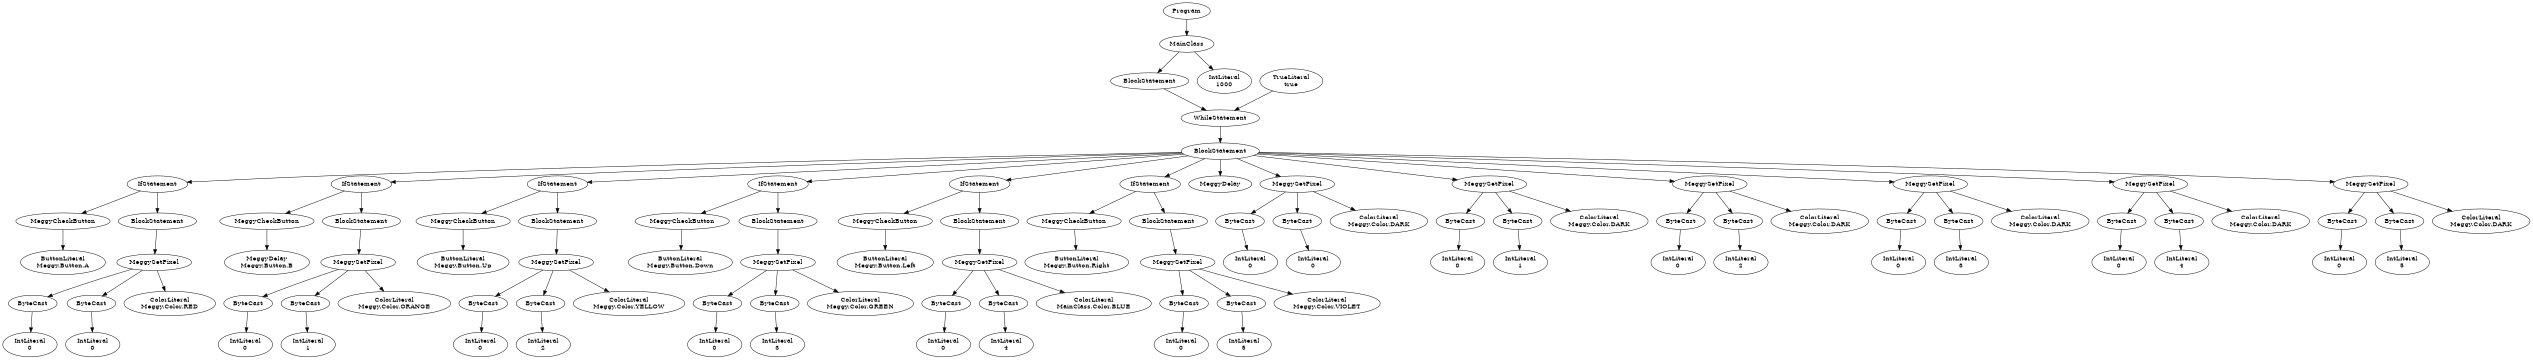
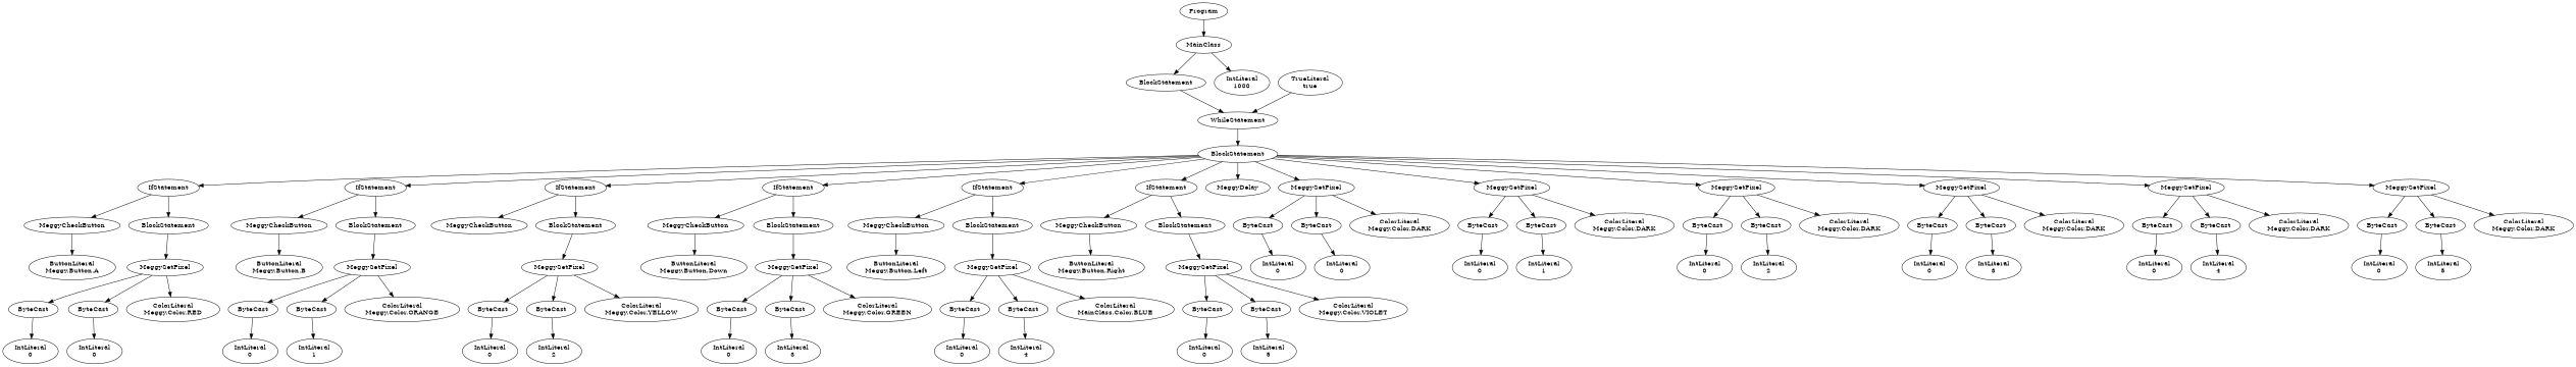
  digraph {
    n1 [label=Program]
    n2 [label=MainClass]
    n3 [label=BlockStatement]
    n4 [label="IntLiteral\n1000"]
    n5 [label=WhileStatement]
    n6 [label=BlockStatement]
    n7 [label="TrueLiteral\ntrue"]
    n8 [label=IfStatement]
    n9 [label=IfStatement]
    n10 [label=IfStatement]
    n11 [label=IfStatement]
    n12 [label=IfStatement]
    n13 [label=IfStatement]
    n14 [label=MeggyDelay]
    n15 [label=MeggySetPixel]
    n16 [label=MeggySetPixel]
    n17 [label=MeggySetPixel]
    n18 [label=MeggySetPixel]
    n19 [label=MeggySetPixel]
    n20 [label=MeggySetPixel]
    n21 [label=MeggyCheckButton]
    n22 [label=BlockStatement]
    n23 [label=MeggyCheckButton]
    n24 [label=BlockStatement]
    n25 [label=MeggyCheckButton]
    n26 [label=BlockStatement]
    n27 [label=MeggyCheckButton]
    n28 [label=BlockStatement]
    n29 [label=MeggyCheckButton]
    n30 [label=BlockStatement]
    n31 [label=MeggyCheckButton]
    n32 [label=BlockStatement]
    n33 [label=ByteCast]
    n34 [label=ByteCast]
    n35 [label="ColorLiteral\nMeggy.Color.DARK"]
    n36 [label=ByteCast]
    n37 [label=ByteCast]
    n38 [label="ColorLiteral\nMeggy.Color.DARK"]
    n39 [label=ByteCast]
    n40 [label=ByteCast]
    n41 [label="ColorLiteral\nMeggy.Color.DARK"]
    n42 [label=ByteCast]
    n43 [label=ByteCast]
    n44 [label="ColorLiteral\nMeggy.Color.DARK"]
    n45 [label=ByteCast]
    n46 [label=ByteCast]
    n47 [label="ColorLiteral\nMeggy.Color.DARK"]
    n48 [label=ByteCast]
    n49 [label=ByteCast]
    n50 [label="ColorLiteral\nMeggy.Color.DARK"]
    n51 [label="ButtonLiteral\nMeggy.Button.A"]
    n52 [label=MeggySetPixel]
    n53 [label=ByteCast]
    n54 [label=ByteCast]
    n55 [label="ColorLiteral\nMeggy.Color.RED"]
    n56 [label="IntLiteral\n0"]
    n57 [label="IntLiteral\n0"]
-   n58 [label="MeggyDelay\nMeggy.Button.B"]
+   n58 [label="ButtonLiteral\nMeggy.Button.B"]
    n59 [label=MeggySetPixel]
    n60 [label=ByteCast]
    n61 [label=ByteCast]
    n62 [label="ColorLiteral\nMeggy.Color.ORANGE"]
    n63 [label="IntLiteral\n0"]
    n64 [label="IntLiteral\n1"]
-   n65 [label="ButtonLiteral\nMeggy.Button.Up"]
    n66 [label=MeggySetPixel]
    n67 [label=ByteCast]
    n68 [label=ByteCast]
    n69 [label="ColorLiteral\nMeggy.Color.YELLOW"]
    n70 [label="IntLiteral\n0"]
    n71 [label="IntLiteral\n2"]
    n72 [label="ButtonLiteral\nMeggy.Button.Down"]
    n73 [label=MeggySetPixel]
    n74 [label=ByteCast]
    n75 [label=ByteCast]
    n76 [label="ColorLiteral\nMeggy.Color.GREEN"]
    n77 [label="IntLiteral\n0"]
    n78 [label="IntLiteral\n3"]
    n79 [label="ButtonLiteral\nMeggy.Button.Left"]
    n80 [label=MeggySetPixel]
    n81 [label=ByteCast]
    n82 [label=ByteCast]
    n83 [label="ColorLiteral\nMainClass.Color.BLUE"]
    n84 [label="IntLiteral\n0"]
    n85 [label="IntLiteral\n4"]
    n86 [label="ButtonLiteral\nMeggy.Button.Right"]
    n87 [label=MeggySetPixel]
    n88 [label=ByteCast]
    n89 [label=ByteCast]
    n90 [label="ColorLiteral\nMeggy.Color.VIOLET"]
    n91 [label="IntLiteral\n0"]
    n92 [label="IntLiteral\n5"]
    n93 [label="IntLiteral\n0"]
    n94 [label="IntLiteral\n0"]
    n95 [label="IntLiteral\n0"]
    n96 [label="IntLiteral\n1"]
    n97 [label="IntLiteral\n0"]
    n98 [label="IntLiteral\n2"]
    n99 [label="IntLiteral\n0"]
    n100 [label="IntLiteral\n3"]
    n101 [label="IntLiteral\n0"]
    n102 [label="IntLiteral\n4"]
    n103 [label="IntLiteral\n0"]
    n104 [label="IntLiteral\n5"]
    n1 -> n2
    n2 -> n3
    n2 -> n4
    n3 -> n5
    n5 -> n6
    n6 -> n8
    n6 -> n9
    n6 -> n10
    n6 -> n11
    n6 -> n12
    n6 -> n13
    n6 -> n14
    n6 -> n15
    n6 -> n16
    n6 -> n17
    n6 -> n18
    n6 -> n19
    n6 -> n20
    n7 -> n5
    n8 -> n21
    n8 -> n22
    n9 -> n23
    n9 -> n24
    n10 -> n25
    n10 -> n26
    n11 -> n27
    n11 -> n28
    n12 -> n29
    n12 -> n30
    n13 -> n31
    n13 -> n32
    n15 -> n33
    n15 -> n34
    n15 -> n35
    n16 -> n36
    n16 -> n37
    n16 -> n38
    n17 -> n39
    n17 -> n40
    n17 -> n41
    n18 -> n42
    n18 -> n43
    n18 -> n44
    n19 -> n45
    n19 -> n46
    n19 -> n47
    n20 -> n48
    n20 -> n49
    n20 -> n50
    n21 -> n51
    n22 -> n52
    n23 -> n58
    n24 -> n59
-   n25 -> n65
    n26 -> n66
    n27 -> n72
    n28 -> n73
    n29 -> n79
    n30 -> n80
    n31 -> n86
    n32 -> n87
    n33 -> n93
    n34 -> n94
    n36 -> n95
    n37 -> n96
    n39 -> n97
    n40 -> n98
    n42 -> n99
    n43 -> n100
    n45 -> n101
    n46 -> n102
    n48 -> n103
    n49 -> n104
    n52 -> n53
    n52 -> n54
    n52 -> n55
    n53 -> n56
    n54 -> n57
    n59 -> n60
    n59 -> n61
    n59 -> n62
    n60 -> n63
    n61 -> n64
    n66 -> n67
    n66 -> n68
    n66 -> n69
    n67 -> n70
    n68 -> n71
    n73 -> n74
    n73 -> n75
    n73 -> n76
    n74 -> n77
    n75 -> n78
    n80 -> n81
    n80 -> n82
    n80 -> n83
    n81 -> n84
    n82 -> n85
    n87 -> n88
    n87 -> n89
    n87 -> n90
    n88 -> n91
    n89 -> n92
  }
